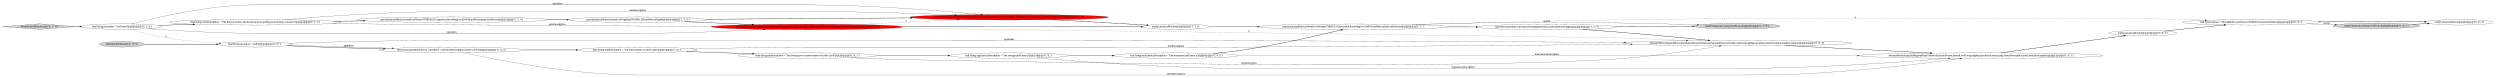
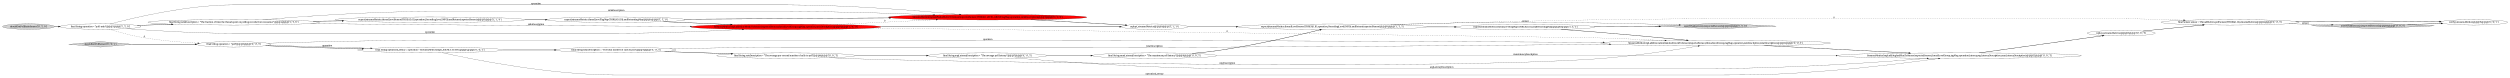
  digraph {
    fontname=Merriweather
    rankdir=LR
    node [fillcolor=white fontname=Merriweather shape=ellipse style=filled]
    edge [fontname=Merriweather style=bold]
    n1 [label="final String avgLatencyDescription = \"The average poll latency\"@@@7@@@['0', '0', '1']"]
    n2 [label="StreamsMetricsImpl.addAvgAndMaxToSensor(expectedSensor,threadLevelGroup,tagMap,operationLatency,avgLatencyDescription,maxLatencyDescription)@@@12@@@['0', '0', '1']"]
    n3 [label="final String maxLatencyDescription = \"The maximum poll latency\"@@@8@@@['0', '0', '1']"]
    n4 [label="replay(,streamsMetrics)@@@13@@@['0', '0', '1']"]
    n5 [label="expect(streamsMetrics.threadLevelSensor(THREAD_ID,operation,RecordingLevel.INFO)).andReturn(expectedSensor)@@@9@@@['1', '1', '1']"]
    n6 [label="StreamsMetricsImpl.addInvocationRateAndCountToSensor(expectedSensor,threadLevelGroup,tagMap,operation,rateDescription,totalDescription)@@@11@@@['0', '0', '1']"]
-   n7 [fillcolor=lightgray label="shouldGetPollRatioSensor['0', '1', '0']" shape=diamond]
+   n7 [fillcolor=lightgray label="shouldGetPollRatioSensor['0', '1', '0']"]
    n8 [label="final String operation = \"poll-ratio\"@@@3@@@['1', '1', '0']"]
    n9 [label="final String operation = \"poll\"@@@3@@@['0', '0', '1']"]
    n10 [label="final String ratioDescription = \"The fraction of time the thread spent on polling records from consumer\"@@@4@@@['1', '1', '0']"]
    n11 [fillcolor=red label="StreamsMetricsImpl.addValueMetricToSensor(expectedSensor,THREAD_LEVEL_GROUP,tagMap,operation,ratioDescription)@@@7@@@['0', '1', '0']"]
    n12 [fillcolor=red label="StreamsMetricsImpl.addValueMetricToSensor(expectedSensor,threadLevelGroup,tagMap,operation,ratioDescription)@@@7@@@['1', '0', '0']"]
-   n13 [fillcolor=lightgray label="assertThat(sensor,is(expectedSensor))@@@11@@@['1', '1', '0']"]
+   n13 [fillcolor=lightgray label="assertThat(sensor,is(expectedSensor))@@@11@@@['1', '1', '0']" shape=diamond]
    n14 [label="expect(streamsMetrics.threadLevelTagMap(THREAD_ID)).andReturn(tagMap)@@@10@@@['1', '1', '1']"]
    n15 [label="final Sensor sensor = ThreadMetrics.pollSensor(THREAD_ID,streamsMetrics)@@@14@@@['0', '0', '1']"]
    n16 [label="verify(,streamsMetrics)@@@15@@@['0', '0', '1']"]
-   n17 [fillcolor=lightgray label="assertThat(sensor,is(expectedSensor))@@@16@@@['0', '0', '1']"]
+   n17 [fillcolor=lightgray label="assertThat(sensor,is(expectedSensor))@@@16@@@['0', '0', '1']" shape=diamond]
    n18 [label="final String totalDescription = \"The total number of calls to poll\"@@@5@@@['0', '0', '1']"]
    n19 [label="final String rateDescription = \"The average per-second number of calls to poll\"@@@6@@@['0', '0', '1']"]
    n20 [label="final String operationLatency = operation + StreamsMetricsImpl.LATENCY_SUFFIX@@@4@@@['0', '0', '1']"]
    n21 [label="expect(streamsMetrics.threadLevelSensor(THREAD_ID,operation,RecordingLevel.INFO)).andReturn(expectedSensor)@@@5@@@['1', '1', '0']"]
    n22 [label="replay(,streamsMetrics)@@@8@@@['1', '1', '0']"]
-   n23 [fillcolor=lightgray label="shouldGetPollSensor['0', '0', '1']"]
+   n23 [fillcolor=lightgray label="shouldGetPollSensor['0', '0', '1']" shape=diamond]
    n24 [label="expect(streamsMetrics.threadLevelTagMap(THREAD_ID)).andReturn(tagMap)@@@6@@@['1', '1', '0']"]
    n1 -> n2 [label=avgLatencyDescription style=solid]
    n1 -> n3
    n2 -> n4
    n3 -> n2 [label=maxLatencyDescription style=solid]
    n3 -> n5
    n4 -> n15
    n5 -> n13 [label=sensor style=solid]
    n5 -> n14
    n5 -> n15 [label=0 style=dashed]
    n6 -> n2
    n7 -> n8
    n8 -> n9 [label=0 style=dashed]
    n8 -> n10
    n8 -> n11 [label=operation style=solid]
    n8 -> n12 [label=operation style=solid]
    n9 -> n6 [label=operation style=solid]
    n9 -> n20
    n9 -> n20 [label=operation style=solid]
    n10 -> n11 [label=ratioDescription style=solid]
    n10 -> n12 [label=ratioDescription style=solid]
    n10 -> n21
    n11 -> n22
    n12 -> n6 [label=0 style=dashed]
    n12 -> n11 [label=0 style=dashed]
    n12 -> n22
    n14 -> n6
    n14 -> n13
    n15 -> n16
    n15 -> n17 [label=sensor style=solid]
    n17 -> n16
    n18 -> n6 [label=totalDescription style=solid]
    n18 -> n19
    n19 -> n1
    n19 -> n6 [label=rateDescription style=solid]
    n20 -> n2 [label=operationLatency style=solid]
    n20 -> n18
    n21 -> n24
    n22 -> n5
    n23 -> n9
    n24 -> n11
    n24 -> n12
  }
